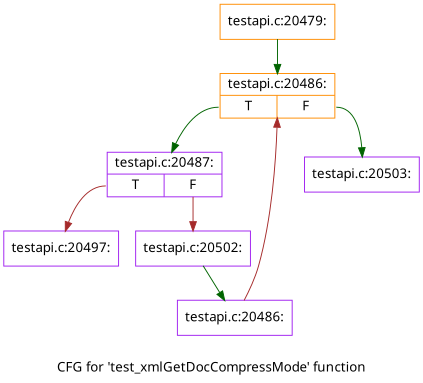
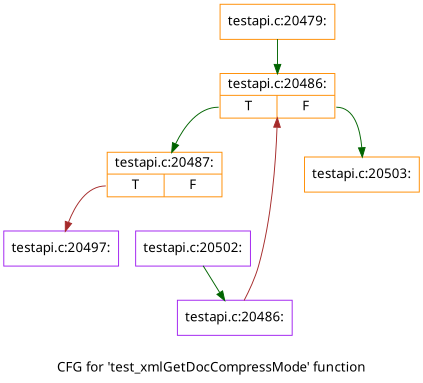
  digraph {
    fontname="Noto Sans"
    label="CFG for 'test_xmlGetDocCompressMode' function"
    node [color=purple fontname="Noto Sans" shape=record]
    edge [color=darkgreen fontname="Noto Sans"]
    n1 [color=darkorange label="{testapi.c:20479:}"]
    n2 [color=darkorange label="{testapi.c:20486:|{<s0>T|<s1>F}}"]
-   n3 [label="{testapi.c:20487:|{<s0>T|<s1>F}}"]
-   n4 [label="{testapi.c:20503:}"]
+   n3 [color=darkorange label="{testapi.c:20487:|{<s0>T|<s1>F}}"]
+   n4 [color=darkorange label="{testapi.c:20503:}"]
    n5 [label="{testapi.c:20497:}"]
    n6 [label="{testapi.c:20502:}"]
    n7 [label="{testapi.c:20486:}"]
    n1 -> n2
    n2 -> n3 [tailport=s0]
    n2 -> n4 [tailport=s1]
    n3 -> n5 [color=brown tailport=s0]
-   n3 -> n6 [color=brown tailport=s1]
    n6 -> n7
    n7 -> n2 [color=brown]
  }
